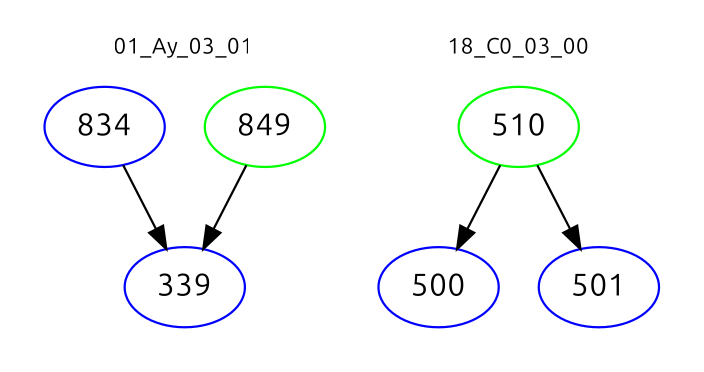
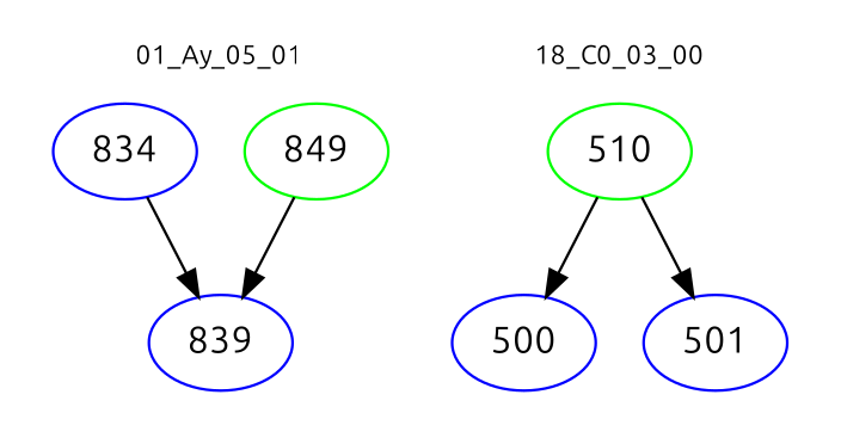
  digraph {
    fontname=Ubuntu
    node [color=blue fontname=Ubuntu]
    edge [color=black fontname=Ubuntu]
    n1 [color=green label=849]
-   n2 [label=339]
+   n2 [label=839]
    n3 [label=834]
    n4 [color=green label=510]
    n5 [label=500]
    n6 [label=501]
    subgraph cluster_1 {
      color=white
      fontsize=10
-     label="01_Ay_03_01"
+     label="01_Ay_05_01"
      n1
      n2
      n3
    }
    subgraph cluster_2 {
      color=white
      fontsize=10
      label="18_C0_03_00"
      n4
      n5
      n6
    }
    n1 -> n2
    n3 -> n2
    n4 -> n5
    n4 -> n6
  }
